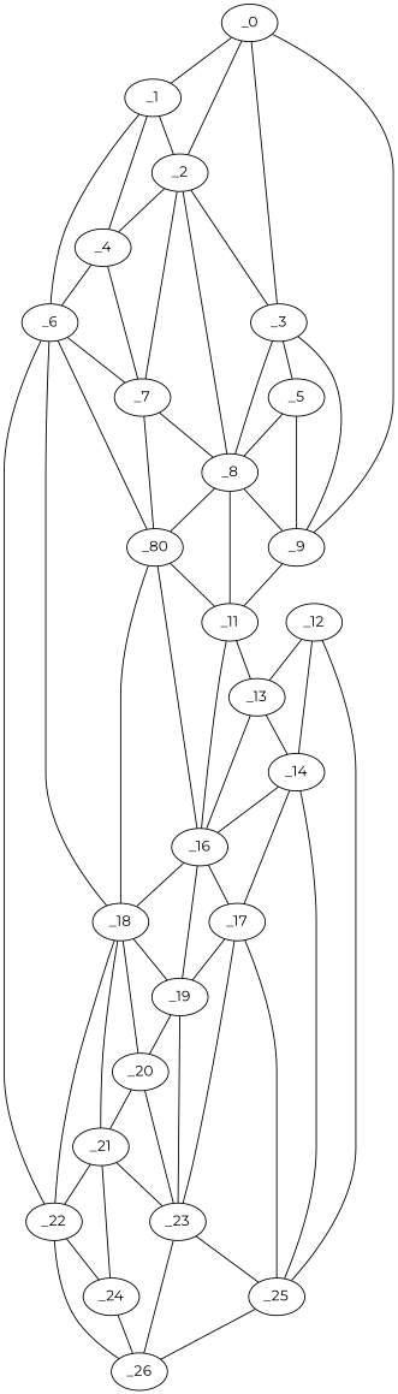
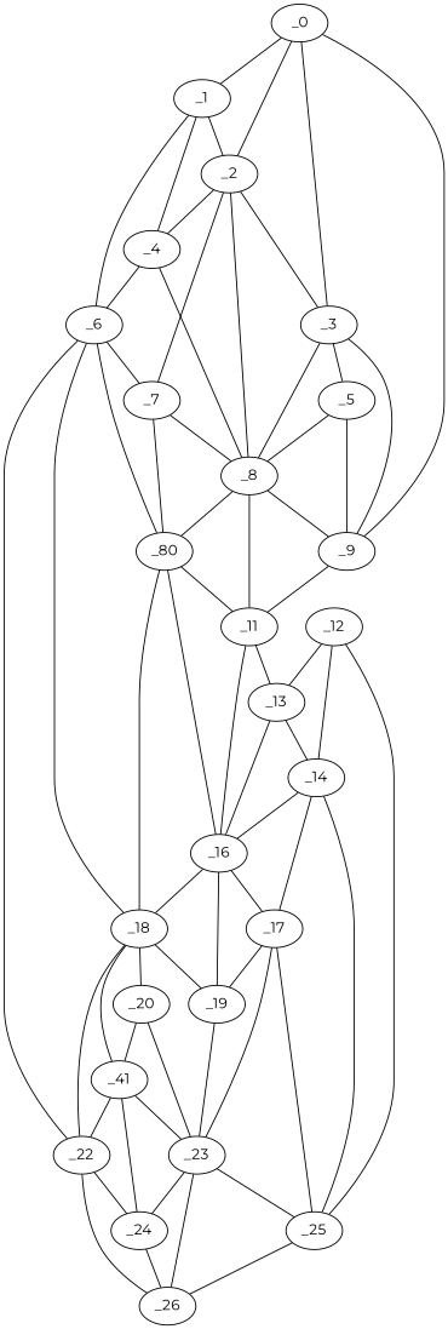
  graph {
    fontname=Montserrat
    node [fontname=Montserrat x=8 y=59]
    edge [fontname=Montserrat valence=2]
    _1 [y=79]
    _0
    _2 [x=16 y=62]
    _3 [x=17 y=57]
    _9 [x=30 y=48]
    _4 [x=18 y=77]
    _6 [x=27 y=85]
    _7 [x=28 y=76]
    _8 [x=29 y=60]
    _5 [x=26 y=52]
    _11 [x=42 y=62]
    n12 [label=_80 x=36 y=76]
    _18 [x=78 y=68]
    _22 [x=104 y=83]
    _13 [x=50 y=52]
    _16 [x=68]
    _12 [x=50 y=46]
    _14 [x=60 y=50]
    _25 [x=118 y=46]
    _19 [x=80 y=58]
    _20 [x=86 y=66]
-   _21 [x=94 y=74]
+   _21 [x=94 y=74 label=_41]
    _24 [x=111 y=74]
    _26 [x=124 y=70]
    _17 [x=72 y=54]
    _23 [x=111 y=51]
    _1 -- _2 [valence=1]
    _1 -- _4
    _1 -- _6 [valence=1]
    _0 -- _1 [valence=1]
    _0 -- _2
    _0 -- _3 [valence=1]
    _0 -- _9 [valence=1]
    _2 -- _3
    _2 -- _4
    _2 -- _7
    _2 -- _8 [valence=1]
    _3 -- _9
    _3 -- _8
    _3 -- _5
    _9 -- _11
    _4 -- _6 [valence=1]
-   _4 -- _7 [valence=1]
+   _4 -- _8 [valence=1]
    _6 -- _7 [valence=1]
    _6 -- n12
    _6 -- _18
    _6 -- _22 [valence=1]
    _7 -- _8 [valence=1]
    _7 -- n12
    _8 -- _9
    _8 -- _11 [valence=1]
    _8 -- n12
    _5 -- _9 [valence=1]
    _5 -- _8
    _11 -- _13
    _11 -- _16
    n12 -- _11
    n12 -- _18
    n12 -- _16
    _18 -- _22
    _18 -- _19
    _18 -- _20
    _18 -- _21 [valence=1]
    _22 -- _24 [valence=1]
    _22 -- _26 [valence=1]
    _13 -- _16
    _13 -- _14
    _16 -- _18
    _16 -- _19
    _16 -- _17 [valence=1]
    _12 -- _13
    _12 -- _14 [valence=1]
    _12 -- _25 [valence=1]
    _14 -- _16 [valence=1]
    _14 -- _25 [valence=1]
    _14 -- _17
    _25 -- _26 [valence=1]
-   _19 -- _20
    _19 -- _23 [valence=1]
    _20 -- _21
    _20 -- _23
    _21 -- _22
    _21 -- _24
    _21 -- _23
    _24 -- _26 [valence=1]
    _17 -- _25
    _17 -- _19
    _17 -- _23 [valence=1]
    _23 -- _25 [valence=1]
+   _23 -- _24
    _23 -- _26
  }
